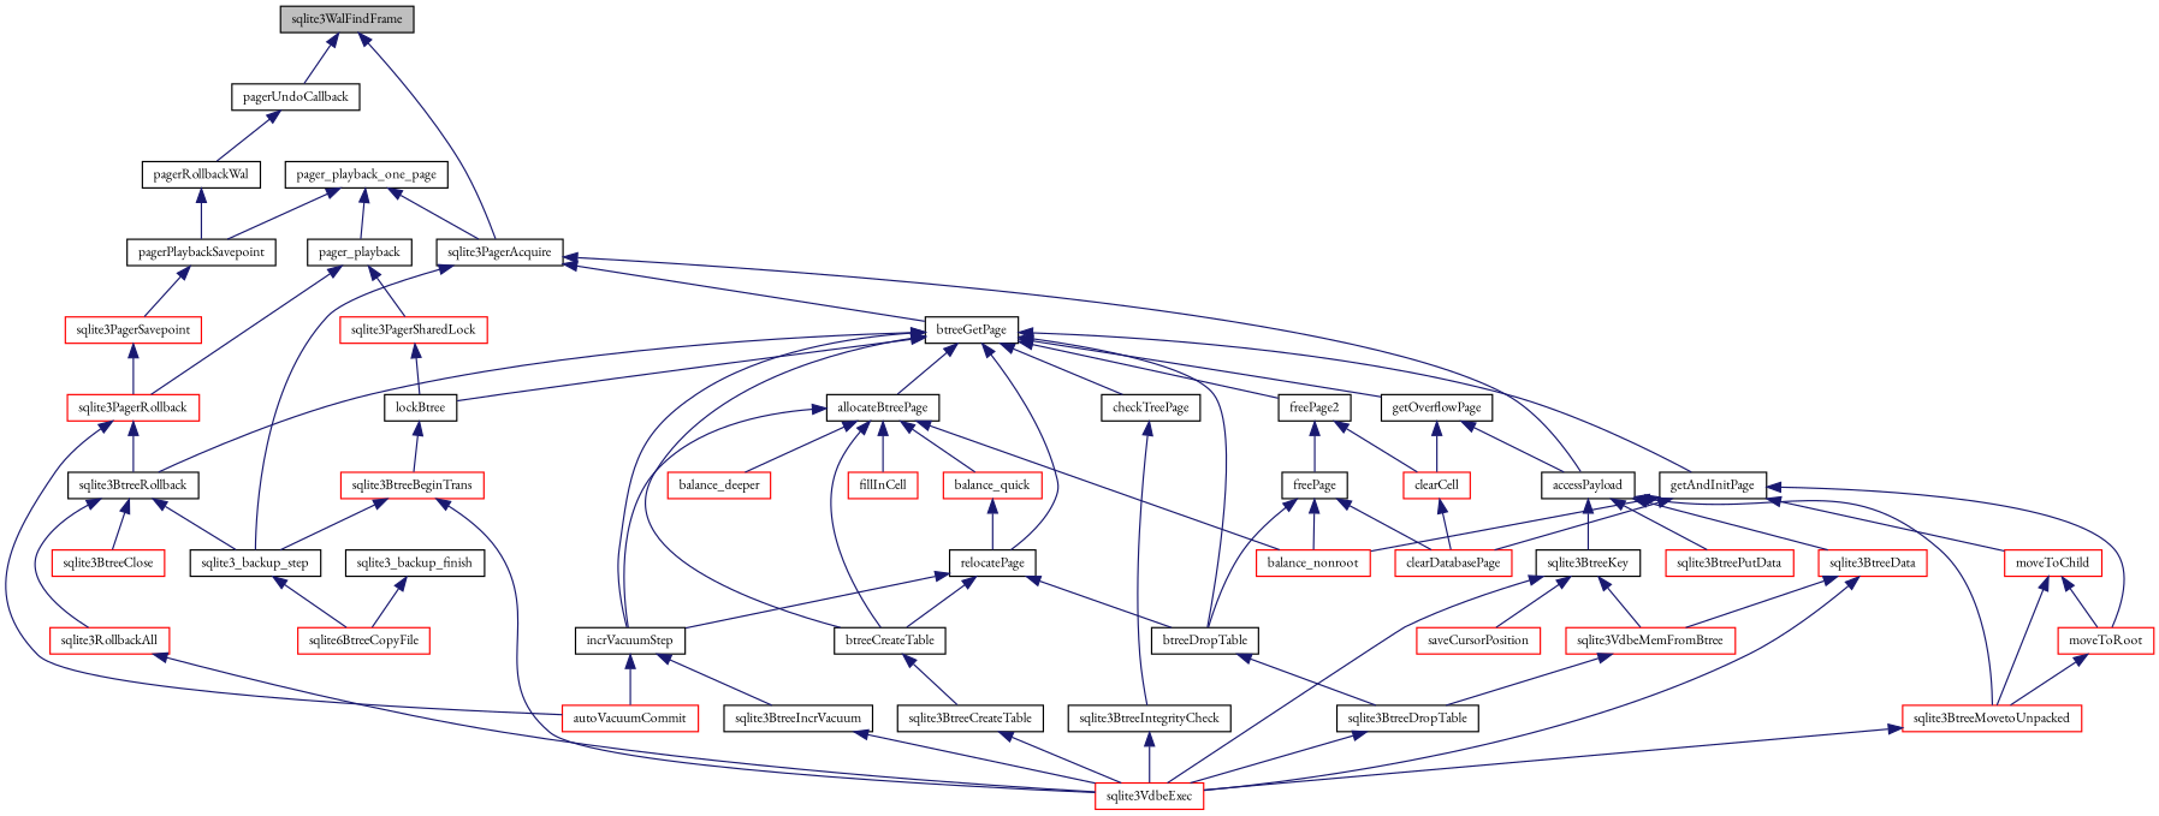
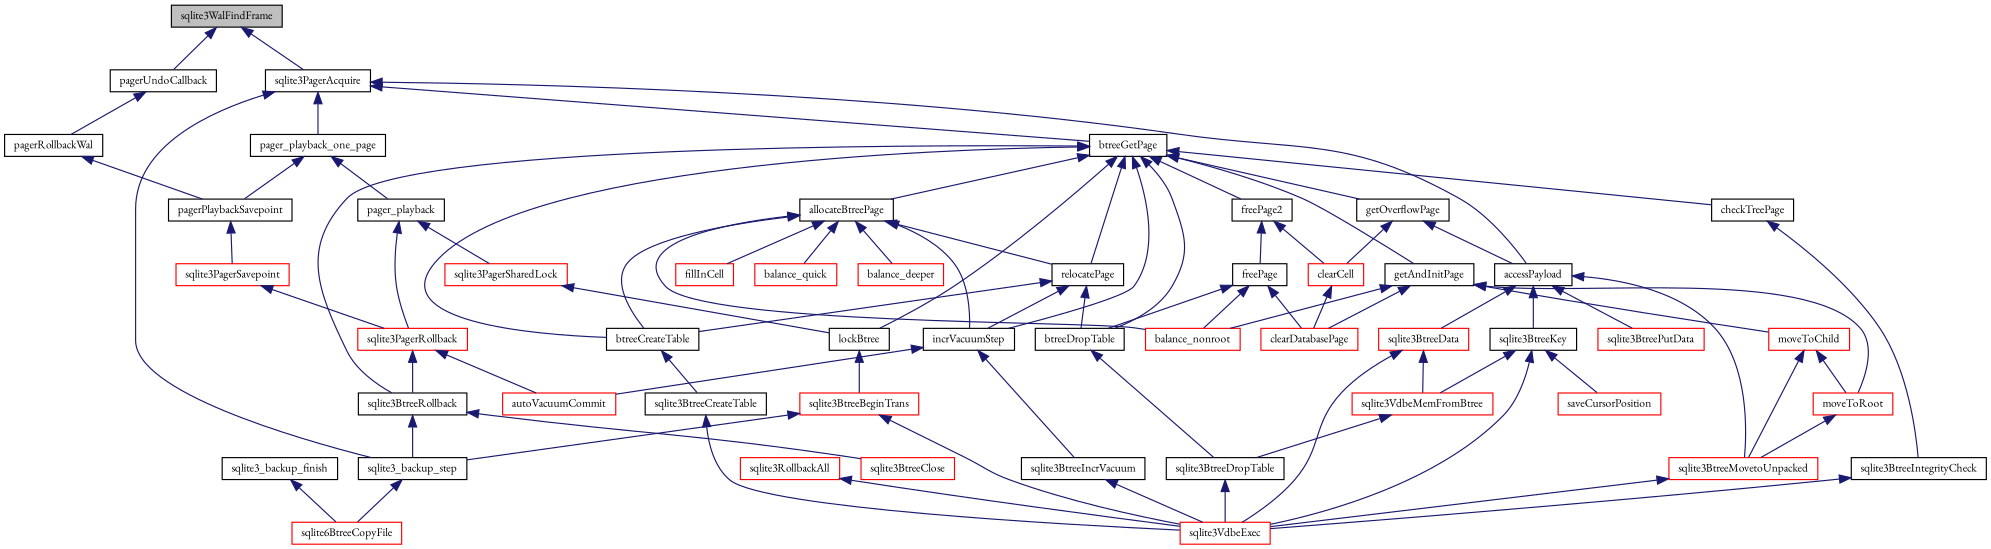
  digraph {
    fontname="EB Garamond"
    rankdir=TB
    node [color=black fillcolor=white fontname="EB Garamond" fontsize=10 shape=record style=filled]
    edge [color=midnightblue dir=back fontname="EB Garamond" fontsize=10 labelfontname=FreeSans labelfontsize=10 style=solid]
    n1 [fillcolor=grey75 fontcolor=black height=0.2 label=sqlite3WalFindFrame width=0.4]
    n2 [height=0.2 label=pagerUndoCallback width=0.4]
    n3 [height=0.2 label=sqlite3PagerAcquire width=0.4]
    n4 [height=0.2 label=pagerRollbackWal width=0.4]
    n5 [height=0.2 label=pager_playback_one_page width=0.4]
    n6 [height=0.2 label=sqlite3_backup_step width=0.4]
    n7 [height=0.2 label=btreeGetPage width=0.4]
    n8 [height=0.2 label=accessPayload width=0.4]
    n9 [height=0.2 label=pagerPlaybackSavepoint width=0.4]
    n10 [color=red height=0.2 label=sqlite3PagerSavepoint width=0.4]
    n11 [color=red height=0.2 label=sqlite3PagerRollback width=0.4]
    n12 [color=red height=0.2 label=autoVacuumCommit width=0.4]
    n13 [height=0.2 label=sqlite3BtreeRollback width=0.4]
    n14 [color=red height=0.2 label=sqlite3BtreeClose width=0.4]
    n15 [color=red height=0.2 label=sqlite3RollbackAll width=0.4]
    n16 [height=0.2 label=sqlite3_backup_finish width=0.4]
    n17 [color=red height=0.2 label=sqlite6BtreeCopyFile width=0.4]
    n18 [color=red height=0.2 label=sqlite3VdbeExec width=0.4]
    n19 [height=0.2 label=pager_playback width=0.4]
    n20 [height=0.2 label=lockBtree width=0.4]
    n21 [height=0.2 label=getAndInitPage width=0.4]
    n22 [height=0.2 label=relocatePage width=0.4]
    n23 [height=0.2 label=incrVacuumStep width=0.4]
    n24 [height=0.2 label=btreeCreateTable width=0.4]
    n25 [height=0.2 label=btreeDropTable width=0.4]
    n26 [height=0.2 label=getOverflowPage width=0.4]
    n27 [height=0.2 label=allocateBtreePage width=0.4]
    n28 [height=0.2 label=freePage2 width=0.4]
    n29 [height=0.2 label=checkTreePage width=0.4]
    n30 [color=red height=0.2 label=sqlite3BtreeMovetoUnpacked width=0.4]
    n31 [height=0.2 label=sqlite3BtreeKey width=0.4]
    n32 [color=red height=0.2 label=sqlite3BtreeData width=0.4]
    n33 [color=red height=0.2 label=sqlite3BtreePutData width=0.4]
    n34 [color=red height=0.2 label=sqlite3PagerSharedLock width=0.4]
    n35 [color=red height=0.2 label=sqlite3BtreeBeginTrans width=0.4]
    n36 [color=red height=0.2 label=moveToChild width=0.4]
    n37 [color=red height=0.2 label=moveToRoot width=0.4]
    n38 [color=red height=0.2 label=balance_nonroot width=0.4]
    n39 [color=red height=0.2 label=clearDatabasePage width=0.4]
    n40 [height=0.2 label=sqlite3BtreeIncrVacuum width=0.4]
    n41 [height=0.2 label=sqlite3BtreeCreateTable width=0.4]
    n42 [height=0.2 label=sqlite3BtreeDropTable width=0.4]
    n43 [color=red height=0.2 label=clearCell width=0.4]
    n44 [color=red height=0.2 label=fillInCell width=0.4]
    n45 [color=red height=0.2 label=balance_quick width=0.4]
    n46 [color=red height=0.2 label=balance_deeper width=0.4]
    n47 [height=0.2 label=freePage width=0.4]
    n48 [height=0.2 label=sqlite3BtreeIntegrityCheck width=0.4]
    n49 [color=red height=0.2 label=saveCursorPosition width=0.4]
    n50 [color=red height=0.2 label=sqlite3VdbeMemFromBtree width=0.4]
    n1 -> n2
    n1 -> n3
    n2 -> n4
-   n5 -> n3
+   n3 -> n5
    n3 -> n6
    n3 -> n7
    n3 -> n8
    n4 -> n9
    n5 -> n9
    n5 -> n19
    n6 -> n17
    n7 -> n13
    n7 -> n20
    n7 -> n21
    n7 -> n22
    n7 -> n23
    n7 -> n24
    n7 -> n25
    n7 -> n26
    n7 -> n27
    n7 -> n28
    n7 -> n29
    n8 -> n30
    n8 -> n31
    n8 -> n32
    n8 -> n33
    n9 -> n10
    n10 -> n11
    n11 -> n12
    n11 -> n13
    n13 -> n6
    n13 -> n14
-   n13 -> n15
    n15 -> n18
    n16 -> n17
    n19 -> n11
    n19 -> n34
    n20 -> n35
    n21 -> n36
    n21 -> n37
    n21 -> n38
    n21 -> n39
    n22 -> n23
    n22 -> n24
    n22 -> n25
    n23 -> n12
    n23 -> n40
    n24 -> n41
    n25 -> n42
    n26 -> n8
    n26 -> n43
-   n45 -> n22
+   n27 -> n22
    n27 -> n23
    n27 -> n24
    n27 -> n38
    n27 -> n44
    n27 -> n45
    n27 -> n46
    n28 -> n43
    n28 -> n47
    n29 -> n48
    n30 -> n18
    n31 -> n18
    n31 -> n49
    n31 -> n50
    n32 -> n18
    n32 -> n50
    n34 -> n20
    n35 -> n6
    n35 -> n18
    n36 -> n30
    n36 -> n37
    n37 -> n30
    n40 -> n18
    n41 -> n18
    n42 -> n18
    n43 -> n39
    n47 -> n25
    n47 -> n38
    n47 -> n39
    n48 -> n18
    n50 -> n42
  }
